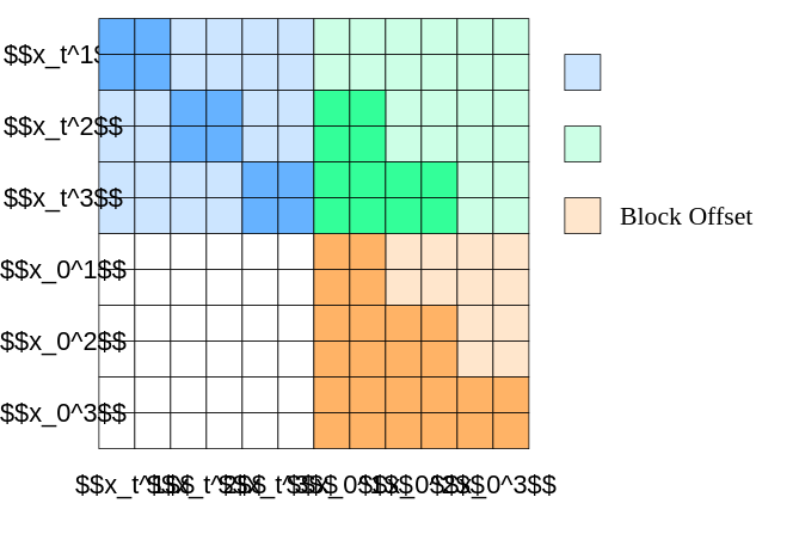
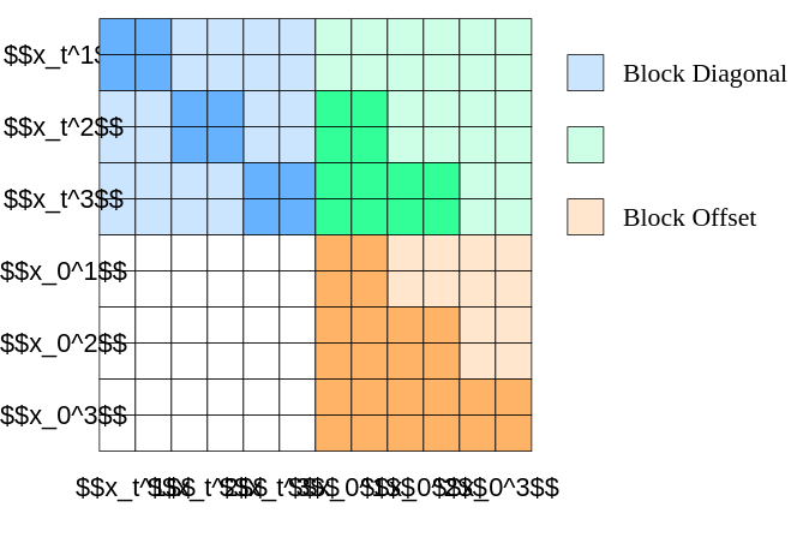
  <mxCell id="0" />
  <mxCell id="1" parent="0" />
  <mxCell id="2" value="$$x_t^1$$" style="text;html=1;align=center;verticalAlign=middle;fontSize=29;" parent="1" vertex="1"><mxGeometry x="20" y="20" width="80" height="80" as="geometry" /></mxCell>
  <mxCell id="3" value="" style="group" parent="1" vertex="1" connectable="0"><mxGeometry x="100" y="20" width="480" height="480" as="geometry" /></mxCell>
  <mxCell id="4" value="" style="rounded=0;gradientColor=none;fillStyle=auto;fillColor=#66B2FF;" parent="3" vertex="1"><mxGeometry width="40" height="40" as="geometry" /></mxCell>
  <mxCell id="5" value="" style="rounded=0;gradientColor=none;fillStyle=auto;fillColor=#66B2FF;" parent="3" vertex="1"><mxGeometry x="40" width="40" height="40" as="geometry" /></mxCell>
  <mxCell id="6" value="" style="rounded=0;gradientColor=none;fillStyle=auto;fillColor=#CCE5FF;" parent="3" vertex="1"><mxGeometry x="80" width="40" height="40" as="geometry" /></mxCell>
  <mxCell id="7" value="" style="rounded=0;gradientColor=none;fillStyle=auto;fillColor=#66B2FF;" parent="3" vertex="1"><mxGeometry y="40" width="40" height="40" as="geometry" /></mxCell>
  <mxCell id="8" value="" style="rounded=0;gradientColor=none;fillStyle=auto;fillColor=#66B2FF;" parent="3" vertex="1"><mxGeometry x="40" y="40" width="40" height="40" as="geometry" /></mxCell>
  <mxCell id="9" value="" style="rounded=0;gradientColor=none;fillStyle=auto;fillColor=#CCE5FF;" parent="3" vertex="1"><mxGeometry x="80" y="40" width="40" height="40" as="geometry" /></mxCell>
  <mxCell id="10" value="" style="rounded=0;gradientColor=none;fillStyle=auto;fillColor=#CCE5FF;" parent="3" vertex="1"><mxGeometry y="80" width="40" height="40" as="geometry" /></mxCell>
  <mxCell id="11" value="" style="rounded=0;gradientColor=none;fillStyle=auto;fillColor=#CCE5FF;" parent="3" vertex="1"><mxGeometry x="40" y="80" width="40" height="40" as="geometry" /></mxCell>
  <mxCell id="12" value="" style="rounded=0;gradientColor=none;fillStyle=auto;fillColor=#CCE5FF;" parent="3" vertex="1"><mxGeometry x="120" width="40" height="40" as="geometry" /></mxCell>
  <mxCell id="13" value="" style="rounded=0;gradientColor=none;fillStyle=auto;fillColor=#CCE5FF;" parent="3" vertex="1"><mxGeometry x="160" width="40" height="40" as="geometry" /></mxCell>
  <mxCell id="14" value="" style="rounded=0;gradientColor=none;fillStyle=auto;fillColor=#CCE5FF;" parent="3" vertex="1"><mxGeometry x="200" width="40" height="40" as="geometry" /></mxCell>
  <mxCell id="15" value="" style="rounded=0;gradientColor=none;fillStyle=auto;fillColor=#CCE5FF;" parent="3" vertex="1"><mxGeometry x="120" y="40" width="40" height="40" as="geometry" /></mxCell>
  <mxCell id="16" value="" style="rounded=0;gradientColor=none;fillStyle=auto;fillColor=#CCE5FF;" parent="3" vertex="1"><mxGeometry x="160" y="40" width="40" height="40" as="geometry" /></mxCell>
  <mxCell id="17" value="" style="rounded=0;gradientColor=none;fillStyle=auto;fillColor=#CCE5FF;" parent="3" vertex="1"><mxGeometry x="200" y="40" width="40" height="40" as="geometry" /></mxCell>
  <mxCell id="18" value="" style="rounded=0;gradientColor=none;fillStyle=auto;fillColor=#CCE5FF;" parent="3" vertex="1"><mxGeometry x="160" y="80" width="40" height="40" as="geometry" /></mxCell>
  <mxCell id="19" value="" style="rounded=0;gradientColor=none;fillStyle=auto;fillColor=#CCE5FF;" parent="3" vertex="1"><mxGeometry x="200" y="80" width="40" height="40" as="geometry" /></mxCell>
  <mxCell id="20" value="" style="rounded=0;gradientColor=none;fillStyle=auto;fillColor=#CCE5FF;" parent="3" vertex="1"><mxGeometry y="120" width="40" height="40" as="geometry" /></mxCell>
  <mxCell id="21" value="" style="rounded=0;gradientColor=none;fillStyle=auto;fillColor=#CCE5FF;" parent="3" vertex="1"><mxGeometry x="40" y="120" width="40" height="40" as="geometry" /></mxCell>
  <mxCell id="22" value="" style="rounded=0;gradientColor=none;fillStyle=auto;fillColor=#CCE5FF;" parent="3" vertex="1"><mxGeometry y="160" width="40" height="40" as="geometry" /></mxCell>
  <mxCell id="23" value="" style="rounded=0;gradientColor=none;fillStyle=auto;fillColor=#CCE5FF;" parent="3" vertex="1"><mxGeometry x="40" y="160" width="40" height="40" as="geometry" /></mxCell>
  <mxCell id="24" value="" style="rounded=0;gradientColor=none;fillStyle=auto;fillColor=#CCE5FF;" parent="3" vertex="1"><mxGeometry x="80" y="160" width="40" height="40" as="geometry" /></mxCell>
  <mxCell id="25" value="" style="rounded=0;gradientColor=none;fillStyle=auto;fillColor=#CCE5FF;" parent="3" vertex="1"><mxGeometry y="200" width="40" height="40" as="geometry" /></mxCell>
  <mxCell id="26" value="" style="rounded=0;gradientColor=none;fillStyle=auto;fillColor=#CCE5FF;" parent="3" vertex="1"><mxGeometry x="40" y="200" width="40" height="40" as="geometry" /></mxCell>
  <mxCell id="27" value="" style="rounded=0;gradientColor=none;fillStyle=auto;fillColor=#CCE5FF;" parent="3" vertex="1"><mxGeometry x="80" y="200" width="40" height="40" as="geometry" /></mxCell>
  <mxCell id="28" value="" style="rounded=0;gradientColor=none;fillStyle=auto;fillColor=#CCE5FF;" parent="3" vertex="1"><mxGeometry x="160" y="120" width="40" height="40" as="geometry" /></mxCell>
  <mxCell id="29" value="" style="rounded=0;gradientColor=none;fillStyle=auto;fillColor=#CCE5FF;" parent="3" vertex="1"><mxGeometry x="200" y="120" width="40" height="40" as="geometry" /></mxCell>
  <mxCell id="30" value="" style="rounded=0;gradientColor=none;fillStyle=auto;fillColor=#CCE5FF;" parent="3" vertex="1"><mxGeometry x="120" y="160" width="40" height="40" as="geometry" /></mxCell>
  <mxCell id="31" value="" style="rounded=0;gradientColor=none;fillStyle=auto;fillColor=#CCE5FF;" parent="3" vertex="1"><mxGeometry x="120" y="200" width="40" height="40" as="geometry" /></mxCell>
  <mxCell id="32" value="" style="rounded=0;fillStyle=auto;fillColor=#CCFFE6;" parent="3" vertex="1"><mxGeometry x="240" width="40" height="40" as="geometry" /></mxCell>
  <mxCell id="33" value="" style="rounded=0;fillStyle=auto;fillColor=#CCFFE6;" parent="3" vertex="1"><mxGeometry x="280" width="40" height="40" as="geometry" /></mxCell>
  <mxCell id="34" value="" style="rounded=0;fillStyle=auto;fillColor=#CCFFE6;" parent="3" vertex="1"><mxGeometry x="320" width="40" height="40" as="geometry" /></mxCell>
  <mxCell id="35" value="" style="rounded=0;fillStyle=auto;fillColor=#CCFFE6;" parent="3" vertex="1"><mxGeometry x="240" y="40" width="40" height="40" as="geometry" /></mxCell>
  <mxCell id="36" value="" style="rounded=0;fillStyle=auto;fillColor=#CCFFE6;" parent="3" vertex="1"><mxGeometry x="280" y="40" width="40" height="40" as="geometry" /></mxCell>
  <mxCell id="37" value="" style="rounded=0;fillStyle=auto;fillColor=#CCFFE6;" parent="3" vertex="1"><mxGeometry x="320" y="40" width="40" height="40" as="geometry" /></mxCell>
  <mxCell id="38" value="" style="rounded=0;fillStyle=auto;fillColor=#CCFFE6;" parent="3" vertex="1"><mxGeometry x="320" y="80" width="40" height="40" as="geometry" /></mxCell>
  <mxCell id="39" value="" style="rounded=0;fillStyle=auto;fillColor=#CCFFE6;" parent="3" vertex="1"><mxGeometry x="360" width="40" height="40" as="geometry" /></mxCell>
  <mxCell id="40" value="" style="rounded=0;fillStyle=auto;fillColor=#CCFFE6;" parent="3" vertex="1"><mxGeometry x="400" width="40" height="40" as="geometry" /></mxCell>
  <mxCell id="41" value="" style="rounded=0;fillStyle=auto;fillColor=#CCFFE6;" parent="3" vertex="1"><mxGeometry x="440" width="40" height="40" as="geometry" /></mxCell>
  <mxCell id="42" value="" style="rounded=0;fillStyle=auto;fillColor=#CCFFE6;" parent="3" vertex="1"><mxGeometry x="360" y="40" width="40" height="40" as="geometry" /></mxCell>
  <mxCell id="43" value="" style="rounded=0;fillStyle=auto;fillColor=#CCFFE6;" parent="3" vertex="1"><mxGeometry x="400" y="40" width="40" height="40" as="geometry" /></mxCell>
  <mxCell id="44" value="" style="rounded=0;fillStyle=auto;fillColor=#CCFFE6;" parent="3" vertex="1"><mxGeometry x="440" y="40" width="40" height="40" as="geometry" /></mxCell>
  <mxCell id="45" value="" style="rounded=0;fillStyle=auto;fillColor=#CCFFE6;" parent="3" vertex="1"><mxGeometry x="360" y="80" width="40" height="40" as="geometry" /></mxCell>
  <mxCell id="46" value="" style="rounded=0;fillStyle=auto;fillColor=#CCFFE6;" parent="3" vertex="1"><mxGeometry x="400" y="80" width="40" height="40" as="geometry" /></mxCell>
  <mxCell id="47" value="" style="rounded=0;fillStyle=auto;fillColor=#CCFFE6;" parent="3" vertex="1"><mxGeometry x="440" y="80" width="40" height="40" as="geometry" /></mxCell>
  <mxCell id="48" value="" style="rounded=0;fillStyle=auto;fillColor=#CCFFE6;" parent="3" vertex="1"><mxGeometry x="320" y="120" width="40" height="40" as="geometry" /></mxCell>
  <mxCell id="49" value="" style="rounded=0;fillStyle=auto;fillColor=#33FF99;" parent="3" vertex="1"><mxGeometry x="240" y="80" width="40" height="40" as="geometry" /></mxCell>
  <mxCell id="50" value="" style="rounded=0;fillStyle=auto;fillColor=#CCFFE6;" parent="3" vertex="1"><mxGeometry x="360" y="120" width="40" height="40" as="geometry" /></mxCell>
  <mxCell id="51" value="" style="rounded=0;fillStyle=auto;fillColor=#CCFFE6;" parent="3" vertex="1"><mxGeometry x="400" y="120" width="40" height="40" as="geometry" /></mxCell>
  <mxCell id="52" value="" style="rounded=0;fillStyle=auto;fillColor=#CCFFE6;" parent="3" vertex="1"><mxGeometry x="440" y="120" width="40" height="40" as="geometry" /></mxCell>
  <mxCell id="53" value="" style="rounded=0;fillStyle=auto;fillColor=#CCFFE6;" parent="3" vertex="1"><mxGeometry x="400" y="160" width="40" height="40" as="geometry" /></mxCell>
  <mxCell id="54" value="" style="rounded=0;fillStyle=auto;fillColor=#CCFFE6;" parent="3" vertex="1"><mxGeometry x="440" y="160" width="40" height="40" as="geometry" /></mxCell>
  <mxCell id="55" value="" style="rounded=0;fillStyle=auto;fillColor=#CCFFE6;" parent="3" vertex="1"><mxGeometry x="400" y="200" width="40" height="40" as="geometry" /></mxCell>
  <mxCell id="56" value="" style="rounded=0;fillStyle=auto;fillColor=#CCFFE6;" parent="3" vertex="1"><mxGeometry x="440" y="200" width="40" height="40" as="geometry" /></mxCell>
  <mxCell id="57" value="" style="rounded=0;" parent="3" vertex="1"><mxGeometry y="240" width="40" height="40" as="geometry" /></mxCell>
  <mxCell id="58" value="" style="rounded=0;" parent="3" vertex="1"><mxGeometry x="40" y="240" width="40" height="40" as="geometry" /></mxCell>
  <mxCell id="59" value="" style="rounded=0;" parent="3" vertex="1"><mxGeometry x="80" y="240" width="40" height="40" as="geometry" /></mxCell>
  <mxCell id="60" value="" style="rounded=0;" parent="3" vertex="1"><mxGeometry y="280" width="40" height="40" as="geometry" /></mxCell>
  <mxCell id="61" value="" style="rounded=0;" parent="3" vertex="1"><mxGeometry x="40" y="280" width="40" height="40" as="geometry" /></mxCell>
  <mxCell id="62" value="" style="rounded=0;" parent="3" vertex="1"><mxGeometry x="80" y="280" width="40" height="40" as="geometry" /></mxCell>
  <mxCell id="63" value="" style="rounded=0;" parent="3" vertex="1"><mxGeometry y="320" width="40" height="40" as="geometry" /></mxCell>
  <mxCell id="64" value="" style="rounded=0;" parent="3" vertex="1"><mxGeometry x="40" y="320" width="40" height="40" as="geometry" /></mxCell>
  <mxCell id="65" value="" style="rounded=0;" parent="3" vertex="1"><mxGeometry x="80" y="320" width="40" height="40" as="geometry" /></mxCell>
  <mxCell id="66" value="" style="rounded=0;" parent="3" vertex="1"><mxGeometry x="120" y="240" width="40" height="40" as="geometry" /></mxCell>
  <mxCell id="67" value="" style="rounded=0;" parent="3" vertex="1"><mxGeometry x="160" y="240" width="40" height="40" as="geometry" /></mxCell>
  <mxCell id="68" value="" style="rounded=0;" parent="3" vertex="1"><mxGeometry x="200" y="240" width="40" height="40" as="geometry" /></mxCell>
  <mxCell id="69" value="" style="rounded=0;" parent="3" vertex="1"><mxGeometry x="120" y="280" width="40" height="40" as="geometry" /></mxCell>
  <mxCell id="70" value="" style="rounded=0;" parent="3" vertex="1"><mxGeometry x="160" y="280" width="40" height="40" as="geometry" /></mxCell>
  <mxCell id="71" value="" style="rounded=0;" parent="3" vertex="1"><mxGeometry x="200" y="280" width="40" height="40" as="geometry" /></mxCell>
  <mxCell id="72" value="" style="rounded=0;" parent="3" vertex="1"><mxGeometry x="120" y="320" width="40" height="40" as="geometry" /></mxCell>
  <mxCell id="73" value="" style="rounded=0;" parent="3" vertex="1"><mxGeometry x="160" y="320" width="40" height="40" as="geometry" /></mxCell>
  <mxCell id="74" value="" style="rounded=0;" parent="3" vertex="1"><mxGeometry x="200" y="320" width="40" height="40" as="geometry" /></mxCell>
  <mxCell id="75" value="" style="rounded=0;" parent="3" vertex="1"><mxGeometry y="360" width="40" height="40" as="geometry" /></mxCell>
  <mxCell id="76" value="" style="rounded=0;" parent="3" vertex="1"><mxGeometry x="40" y="360" width="40" height="40" as="geometry" /></mxCell>
  <mxCell id="77" value="" style="rounded=0;" parent="3" vertex="1"><mxGeometry x="80" y="360" width="40" height="40" as="geometry" /></mxCell>
  <mxCell id="78" value="" style="rounded=0;" parent="3" vertex="1"><mxGeometry y="400" width="40" height="40" as="geometry" /></mxCell>
  <mxCell id="79" value="" style="rounded=0;" parent="3" vertex="1"><mxGeometry x="40" y="400" width="40" height="40" as="geometry" /></mxCell>
  <mxCell id="80" value="" style="rounded=0;" parent="3" vertex="1"><mxGeometry x="80" y="400" width="40" height="40" as="geometry" /></mxCell>
  <mxCell id="81" value="" style="rounded=0;" parent="3" vertex="1"><mxGeometry y="440" width="40" height="40" as="geometry" /></mxCell>
  <mxCell id="82" value="" style="rounded=0;" parent="3" vertex="1"><mxGeometry x="40" y="440" width="40" height="40" as="geometry" /></mxCell>
  <mxCell id="83" value="" style="rounded=0;" parent="3" vertex="1"><mxGeometry x="80" y="440" width="40" height="40" as="geometry" /></mxCell>
  <mxCell id="84" value="" style="rounded=0;" parent="3" vertex="1"><mxGeometry x="120" y="360" width="40" height="40" as="geometry" /></mxCell>
  <mxCell id="85" value="" style="rounded=0;" parent="3" vertex="1"><mxGeometry x="160" y="360" width="40" height="40" as="geometry" /></mxCell>
  <mxCell id="86" value="" style="rounded=0;" parent="3" vertex="1"><mxGeometry x="200" y="360" width="40" height="40" as="geometry" /></mxCell>
  <mxCell id="87" value="" style="rounded=0;" parent="3" vertex="1"><mxGeometry x="120" y="400" width="40" height="40" as="geometry" /></mxCell>
  <mxCell id="88" value="" style="rounded=0;" parent="3" vertex="1"><mxGeometry x="160" y="400" width="40" height="40" as="geometry" /></mxCell>
  <mxCell id="89" value="" style="rounded=0;" parent="3" vertex="1"><mxGeometry x="200" y="400" width="40" height="40" as="geometry" /></mxCell>
  <mxCell id="90" value="" style="rounded=0;" parent="3" vertex="1"><mxGeometry x="120" y="440" width="40" height="40" as="geometry" /></mxCell>
  <mxCell id="91" value="" style="rounded=0;" parent="3" vertex="1"><mxGeometry x="160" y="440" width="40" height="40" as="geometry" /></mxCell>
  <mxCell id="92" value="" style="rounded=0;" parent="3" vertex="1"><mxGeometry x="200" y="440" width="40" height="40" as="geometry" /></mxCell>
  <mxCell id="93" value="" style="rounded=0;fillColor=#FFB366;" parent="3" vertex="1"><mxGeometry x="240" y="240" width="40" height="40" as="geometry" /></mxCell>
  <mxCell id="94" value="" style="rounded=0;fillColor=#FFE6CC;" parent="3" vertex="1"><mxGeometry x="320" y="240" width="40" height="40" as="geometry" /></mxCell>
  <mxCell id="95" value="" style="rounded=0;fillColor=#FFE6CC;" parent="3" vertex="1"><mxGeometry x="320" y="280" width="40" height="40" as="geometry" /></mxCell>
  <mxCell id="96" value="" style="rounded=0;fillColor=#FFE6CC;" parent="3" vertex="1"><mxGeometry x="360" y="240" width="40" height="40" as="geometry" /></mxCell>
  <mxCell id="97" value="" style="rounded=0;fillColor=#FFE6CC;" parent="3" vertex="1"><mxGeometry x="400" y="240" width="40" height="40" as="geometry" /></mxCell>
  <mxCell id="98" value="" style="rounded=0;fillColor=#FFE6CC;" parent="3" vertex="1"><mxGeometry x="440" y="240" width="40" height="40" as="geometry" /></mxCell>
  <mxCell id="99" value="" style="rounded=0;fillColor=#FFE6CC;" parent="3" vertex="1"><mxGeometry x="360" y="280" width="40" height="40" as="geometry" /></mxCell>
  <mxCell id="100" value="" style="rounded=0;fillColor=#FFE6CC;" parent="3" vertex="1"><mxGeometry x="400" y="280" width="40" height="40" as="geometry" /></mxCell>
  <mxCell id="101" value="" style="rounded=0;fillColor=#FFE6CC;" parent="3" vertex="1"><mxGeometry x="440" y="280" width="40" height="40" as="geometry" /></mxCell>
  <mxCell id="102" value="" style="rounded=0;fillColor=#FFE6CC;" parent="3" vertex="1"><mxGeometry x="400" y="320" width="40" height="40" as="geometry" /></mxCell>
  <mxCell id="103" value="" style="rounded=0;fillColor=#FFE6CC;" parent="3" vertex="1"><mxGeometry x="440" y="320" width="40" height="40" as="geometry" /></mxCell>
  <mxCell id="104" value="" style="rounded=0;fillColor=#FFE6CC;" parent="3" vertex="1"><mxGeometry x="400" y="360" width="40" height="40" as="geometry" /></mxCell>
  <mxCell id="105" value="" style="rounded=0;fillColor=#FFE6CC;" parent="3" vertex="1"><mxGeometry x="440" y="360" width="40" height="40" as="geometry" /></mxCell>
  <mxCell id="106" value="" style="rounded=0;gradientColor=none;fillStyle=auto;fillColor=#66B2FF;" parent="3" vertex="1"><mxGeometry x="80" y="80" width="40" height="40" as="geometry" /></mxCell>
  <mxCell id="107" value="" style="rounded=0;gradientColor=none;fillStyle=auto;fillColor=#66B2FF;" parent="3" vertex="1"><mxGeometry x="120" y="80" width="40" height="40" as="geometry" /></mxCell>
  <mxCell id="108" value="" style="rounded=0;gradientColor=none;fillStyle=auto;fillColor=#66B2FF;" parent="3" vertex="1"><mxGeometry x="80" y="120" width="40" height="40" as="geometry" /></mxCell>
  <mxCell id="109" value="" style="rounded=0;gradientColor=none;fillStyle=auto;fillColor=#66B2FF;" parent="3" vertex="1"><mxGeometry x="120" y="120" width="40" height="40" as="geometry" /></mxCell>
  <mxCell id="110" value="" style="rounded=0;gradientColor=none;fillStyle=auto;fillColor=#66B2FF;" parent="3" vertex="1"><mxGeometry x="160" y="160" width="40" height="40" as="geometry" /></mxCell>
  <mxCell id="111" value="" style="rounded=0;gradientColor=none;fillStyle=auto;fillColor=#66B2FF;" parent="3" vertex="1"><mxGeometry x="200" y="160" width="40" height="40" as="geometry" /></mxCell>
  <mxCell id="112" value="" style="rounded=0;gradientColor=none;fillStyle=auto;fillColor=#66B2FF;" parent="3" vertex="1"><mxGeometry x="160" y="200" width="40" height="40" as="geometry" /></mxCell>
  <mxCell id="113" value="" style="rounded=0;gradientColor=none;fillStyle=auto;fillColor=#66B2FF;" parent="3" vertex="1"><mxGeometry x="200" y="200" width="40" height="40" as="geometry" /></mxCell>
  <mxCell id="114" value="" style="rounded=0;fillStyle=auto;fillColor=#33FF99;" parent="3" vertex="1"><mxGeometry x="280" y="80" width="40" height="40" as="geometry" /></mxCell>
  <mxCell id="115" value="" style="rounded=0;fillStyle=auto;fillColor=#33FF99;" parent="3" vertex="1"><mxGeometry x="240" y="120" width="40" height="40" as="geometry" /></mxCell>
  <mxCell id="116" value="" style="rounded=0;fillStyle=auto;fillColor=#33FF99;" parent="3" vertex="1"><mxGeometry x="280" y="120" width="40" height="40" as="geometry" /></mxCell>
  <mxCell id="117" value="" style="rounded=0;fillStyle=auto;fillColor=#33FF99;" parent="3" vertex="1"><mxGeometry x="240" y="160" width="40" height="40" as="geometry" /></mxCell>
  <mxCell id="118" value="" style="rounded=0;fillStyle=auto;fillColor=#33FF99;" parent="3" vertex="1"><mxGeometry x="280" y="160" width="40" height="40" as="geometry" /></mxCell>
  <mxCell id="119" value="" style="rounded=0;fillStyle=auto;fillColor=#33FF99;" parent="3" vertex="1"><mxGeometry x="240" y="200" width="40" height="40" as="geometry" /></mxCell>
  <mxCell id="120" value="" style="rounded=0;fillStyle=auto;fillColor=#33FF99;" parent="3" vertex="1"><mxGeometry x="280" y="200" width="40" height="40" as="geometry" /></mxCell>
  <mxCell id="121" value="" style="rounded=0;fillStyle=auto;fillColor=#33FF99;" parent="3" vertex="1"><mxGeometry x="320" y="160" width="40" height="40" as="geometry" /></mxCell>
  <mxCell id="122" value="" style="rounded=0;fillStyle=auto;fillColor=#33FF99;" parent="3" vertex="1"><mxGeometry x="360" y="160" width="40" height="40" as="geometry" /></mxCell>
  <mxCell id="123" value="" style="rounded=0;fillStyle=auto;fillColor=#33FF99;" parent="3" vertex="1"><mxGeometry x="320" y="200" width="40" height="40" as="geometry" /></mxCell>
  <mxCell id="124" value="" style="rounded=0;fillStyle=auto;fillColor=#33FF99;" parent="3" vertex="1"><mxGeometry x="360" y="200" width="40" height="40" as="geometry" /></mxCell>
  <mxCell id="125" value="" style="rounded=0;fillColor=#FFB366;" parent="3" vertex="1"><mxGeometry x="280" y="240" width="40" height="40" as="geometry" /></mxCell>
  <mxCell id="126" value="" style="rounded=0;fillColor=#FFB366;" parent="3" vertex="1"><mxGeometry x="240" y="280" width="40" height="40" as="geometry" /></mxCell>
  <mxCell id="127" value="" style="rounded=0;fillColor=#FFB366;" parent="3" vertex="1"><mxGeometry x="280" y="280" width="40" height="40" as="geometry" /></mxCell>
  <mxCell id="128" value="" style="rounded=0;fillColor=#FFB366;" parent="3" vertex="1"><mxGeometry x="240" y="320" width="40" height="40" as="geometry" /></mxCell>
  <mxCell id="129" value="" style="rounded=0;fillColor=#FFB366;" parent="3" vertex="1"><mxGeometry x="280" y="320" width="40" height="40" as="geometry" /></mxCell>
  <mxCell id="130" value="" style="rounded=0;fillColor=#FFB366;" parent="3" vertex="1"><mxGeometry x="240" y="360" width="40" height="40" as="geometry" /></mxCell>
  <mxCell id="131" value="" style="rounded=0;fillColor=#FFB366;" parent="3" vertex="1"><mxGeometry x="280" y="360" width="40" height="40" as="geometry" /></mxCell>
  <mxCell id="132" value="" style="rounded=0;fillColor=#FFB366;" parent="3" vertex="1"><mxGeometry x="320" y="320" width="40" height="40" as="geometry" /></mxCell>
  <mxCell id="133" value="" style="rounded=0;fillColor=#FFB366;" parent="3" vertex="1"><mxGeometry x="360" y="320" width="40" height="40" as="geometry" /></mxCell>
  <mxCell id="134" value="" style="rounded=0;fillColor=#FFB366;" parent="3" vertex="1"><mxGeometry x="320" y="360" width="40" height="40" as="geometry" /></mxCell>
  <mxCell id="135" value="" style="rounded=0;fillColor=#FFB366;" parent="3" vertex="1"><mxGeometry x="360" y="360" width="40" height="40" as="geometry" /></mxCell>
  <mxCell id="136" value="" style="rounded=0;fillColor=#FFB366;" parent="3" vertex="1"><mxGeometry x="240" y="400" width="40" height="40" as="geometry" /></mxCell>
  <mxCell id="137" value="" style="rounded=0;fillColor=#FFB366;" parent="3" vertex="1"><mxGeometry x="280" y="400" width="40" height="40" as="geometry" /></mxCell>
  <mxCell id="138" value="" style="rounded=0;fillColor=#FFB366;" parent="3" vertex="1"><mxGeometry x="240" y="440" width="40" height="40" as="geometry" /></mxCell>
  <mxCell id="139" value="" style="rounded=0;fillColor=#FFB366;" parent="3" vertex="1"><mxGeometry x="280" y="440" width="40" height="40" as="geometry" /></mxCell>
  <mxCell id="140" value="" style="rounded=0;fillColor=#FFB366;" parent="3" vertex="1"><mxGeometry x="320" y="400" width="40" height="40" as="geometry" /></mxCell>
  <mxCell id="141" value="" style="rounded=0;fillColor=#FFB366;" parent="3" vertex="1"><mxGeometry x="360" y="400" width="40" height="40" as="geometry" /></mxCell>
  <mxCell id="142" value="" style="rounded=0;fillColor=#FFB366;" parent="3" vertex="1"><mxGeometry x="320" y="440" width="40" height="40" as="geometry" /></mxCell>
  <mxCell id="143" value="" style="rounded=0;fillColor=#FFB366;" parent="3" vertex="1"><mxGeometry x="360" y="440" width="40" height="40" as="geometry" /></mxCell>
  <mxCell id="144" value="" style="rounded=0;fillColor=#FFB366;" parent="3" vertex="1"><mxGeometry x="400" y="400" width="40" height="40" as="geometry" /></mxCell>
  <mxCell id="145" value="" style="rounded=0;fillColor=#FFB366;" parent="3" vertex="1"><mxGeometry x="440" y="400" width="40" height="40" as="geometry" /></mxCell>
  <mxCell id="146" value="" style="rounded=0;fillColor=#FFB366;" parent="3" vertex="1"><mxGeometry x="400" y="440" width="40" height="40" as="geometry" /></mxCell>
  <mxCell id="147" value="" style="rounded=0;fillColor=#FFB366;" parent="3" vertex="1"><mxGeometry x="440" y="440" width="40" height="40" as="geometry" /></mxCell>
  <mxCell id="148" value="" style="rounded=0;gradientColor=none;fillStyle=auto;fillColor=#CCE5FF;" parent="1" vertex="1"><mxGeometry x="620" y="60" width="40" height="40" as="geometry" /></mxCell>
  <mxCell id="149" value="" style="rounded=0;fillStyle=auto;fillColor=#CCFFE6;" parent="1" vertex="1"><mxGeometry x="620" y="140" width="40" height="40" as="geometry" /></mxCell>
  <mxCell id="150" value="" style="rounded=0;fillColor=#FFE6CC;" parent="1" vertex="1"><mxGeometry x="620" y="220" width="40" height="40" as="geometry" /></mxCell>
  <mxCell id="151" value="$$x_t^2$$" style="text;html=1;align=center;verticalAlign=middle;fontSize=29;" parent="1" vertex="1"><mxGeometry x="20" y="100" width="80" height="80" as="geometry" /></mxCell>
  <mxCell id="152" value="$$x_t^3$$" style="text;html=1;align=center;verticalAlign=middle;fontSize=29;" parent="1" vertex="1"><mxGeometry x="20" y="180" width="80" height="80" as="geometry" /></mxCell>
  <mxCell id="153" value="&lt;div&gt;$$x_0^1$$&lt;/div&gt;" style="text;html=1;align=center;verticalAlign=middle;fontSize=29;" parent="1" vertex="1"><mxGeometry x="20" y="260" width="80" height="80" as="geometry" /></mxCell>
  <mxCell id="154" value="$$x_0^2$$" style="text;html=1;align=center;verticalAlign=middle;fontSize=29;" parent="1" vertex="1"><mxGeometry x="20" y="340" width="80" height="80" as="geometry" /></mxCell>
  <mxCell id="155" value="$$x_0^3$$" style="text;html=1;align=center;verticalAlign=middle;fontSize=29;" parent="1" vertex="1"><mxGeometry x="20" y="420" width="80" height="80" as="geometry" /></mxCell>
  <mxCell id="156" value="$$x_t^1$$" style="text;html=1;align=center;verticalAlign=middle;fontSize=29;" parent="1" vertex="1"><mxGeometry x="100" y="500" width="80" height="80" as="geometry" /></mxCell>
  <mxCell id="157" value="$$x_t^2$$" style="text;html=1;align=center;verticalAlign=middle;fontSize=29;" parent="1" vertex="1"><mxGeometry x="180" y="500" width="80" height="80" as="geometry" /></mxCell>
  <mxCell id="158" value="$$x_t^3$$" style="text;html=1;align=center;verticalAlign=middle;fontSize=29;" parent="1" vertex="1"><mxGeometry x="260" y="500" width="80" height="80" as="geometry" /></mxCell>
  <mxCell id="159" value="&lt;div&gt;$$x_0^1$$&lt;/div&gt;" style="text;html=1;align=center;verticalAlign=middle;fontSize=29;" parent="1" vertex="1"><mxGeometry x="340" y="500" width="80" height="80" as="geometry" /></mxCell>
  <mxCell id="160" value="$$x_0^2$$" style="text;html=1;align=center;verticalAlign=middle;fontSize=29;" parent="1" vertex="1"><mxGeometry x="420" y="500" width="80" height="80" as="geometry" /></mxCell>
  <mxCell id="161" value="$$x_0^3$$" style="text;html=1;align=center;verticalAlign=middle;fontSize=29;" parent="1" vertex="1"><mxGeometry x="500" y="500" width="80" height="80" as="geometry" /></mxCell>
+ <mxCell id="162" value="&lt;font face=&quot;Times New Roman&quot;&gt;Block Diagonal&lt;/font&gt;" style="text;html=1;align=left;verticalAlign=middle;fontSize=29;" parent="1" vertex="1"><mxGeometry x="680" y="60" width="180" height="40" as="geometry" /></mxCell>
  <mxCell id="163" value="&lt;font face=&quot;Times New Roman&quot;&gt;Block Offset&lt;/font&gt;" style="text;html=1;align=left;verticalAlign=middle;fontSize=29;" parent="1" vertex="1"><mxGeometry x="680" y="220" width="180" height="40" as="geometry" /></mxCell>
